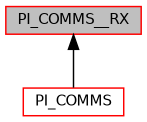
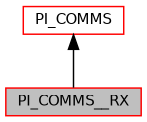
  digraph {
    rankdir=TB
    node [color=red fontname=Helvetica fontsize=10 shape=record style=filled]
    n1 [fillcolor=grey75 fontcolor=black height=0.2 label=PI_COMMS__RX width=0.4]
    n2 [fillcolor=white height=0.2 label=PI_COMMS width=0.4]
-   n1 -> n2 [dir=back fontname=Helvetica fontsize=10 labelfontname=Helvetica labelfontsize=10 shape=plaintext style=solid]
+   n2 -> n1 [dir=back fontname=Helvetica fontsize=10 labelfontname=Helvetica labelfontsize=10 shape=plaintext style=solid]
  }
